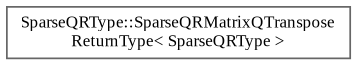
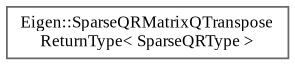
  digraph {
    rankdir=LR
    fontname="Liberation Serif"
-   n1 [color=grey40 fillcolor=white fontname="Liberation Serif" fontsize=10 height=0.2 label="SparseQRType::SparseQRMatrixQTranspose\lReturnType\< SparseQRType \>" shape=box style=filled width=0.4]
+   n1 [color=grey40 fillcolor=white fontname="Liberation Serif" fontsize=10 height=0.2 label="Eigen::SparseQRMatrixQTranspose\lReturnType\< SparseQRType \>" shape=box style=filled width=0.4]
  }
